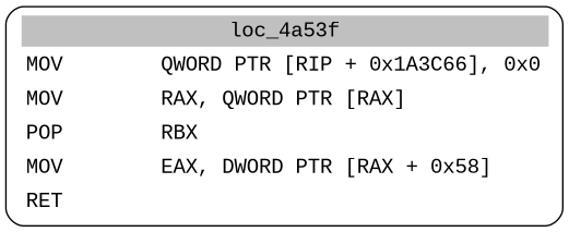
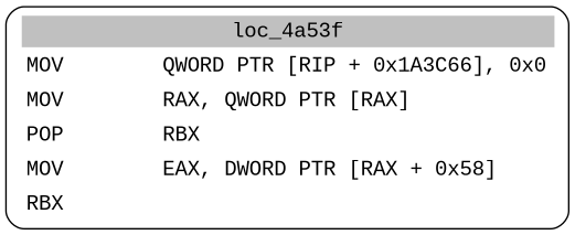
  digraph {
-   n1 [fontname="Courier New" label=<<table border="0" cellborder="0" cellpadding="3"><tr><td align="center" colspan="2" bgcolor="grey">loc_4a53f</td></tr><tr><td align="left">MOV        QWORD PTR [RIP + 0x1A3C66], 0x0</td></tr><tr><td align="left">MOV        RAX, QWORD PTR [RAX]</td></tr><tr><td align="left">POP        RBX</td></tr><tr><td align="left">MOV        EAX, DWORD PTR [RAX + 0x58]</td></tr><tr><td align="left">RET        </td></tr></table>> shape=Mrecord]
+   n1 [fontname="Courier New" label=<<table border="0" cellborder="0" cellpadding="3"><tr><td align="center" colspan="2" bgcolor="grey">loc_4a53f</td></tr><tr><td align="left">MOV        QWORD PTR [RIP + 0x1A3C66], 0x0</td></tr><tr><td align="left">MOV        RAX, QWORD PTR [RAX]</td></tr><tr><td align="left">POP        RBX</td></tr><tr><td align="left">MOV        EAX, DWORD PTR [RAX + 0x58]</td></tr><tr><td align="left">RBX        </td></tr></table>> shape=Mrecord]
  }
